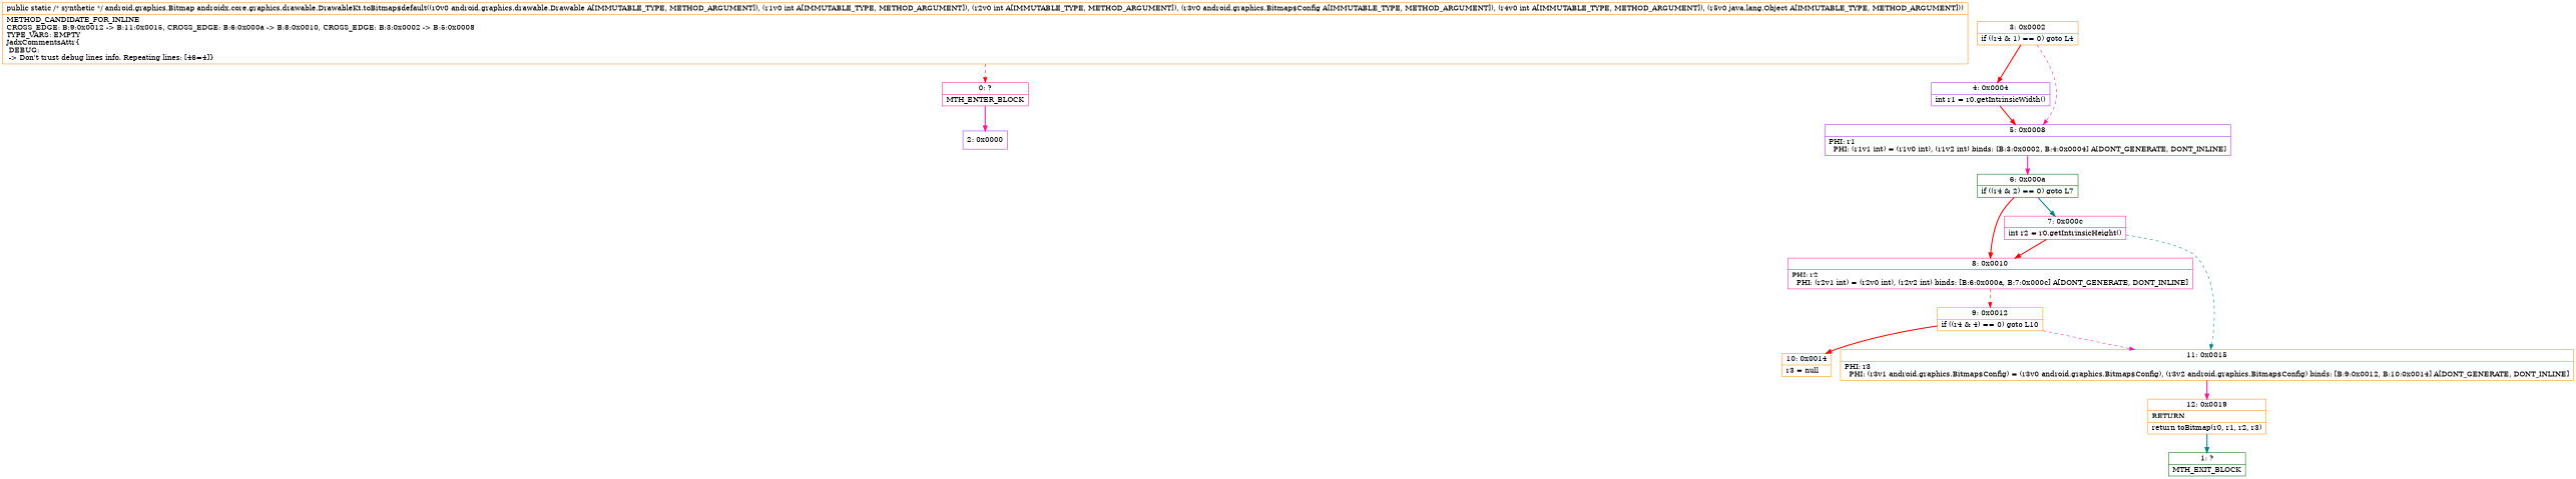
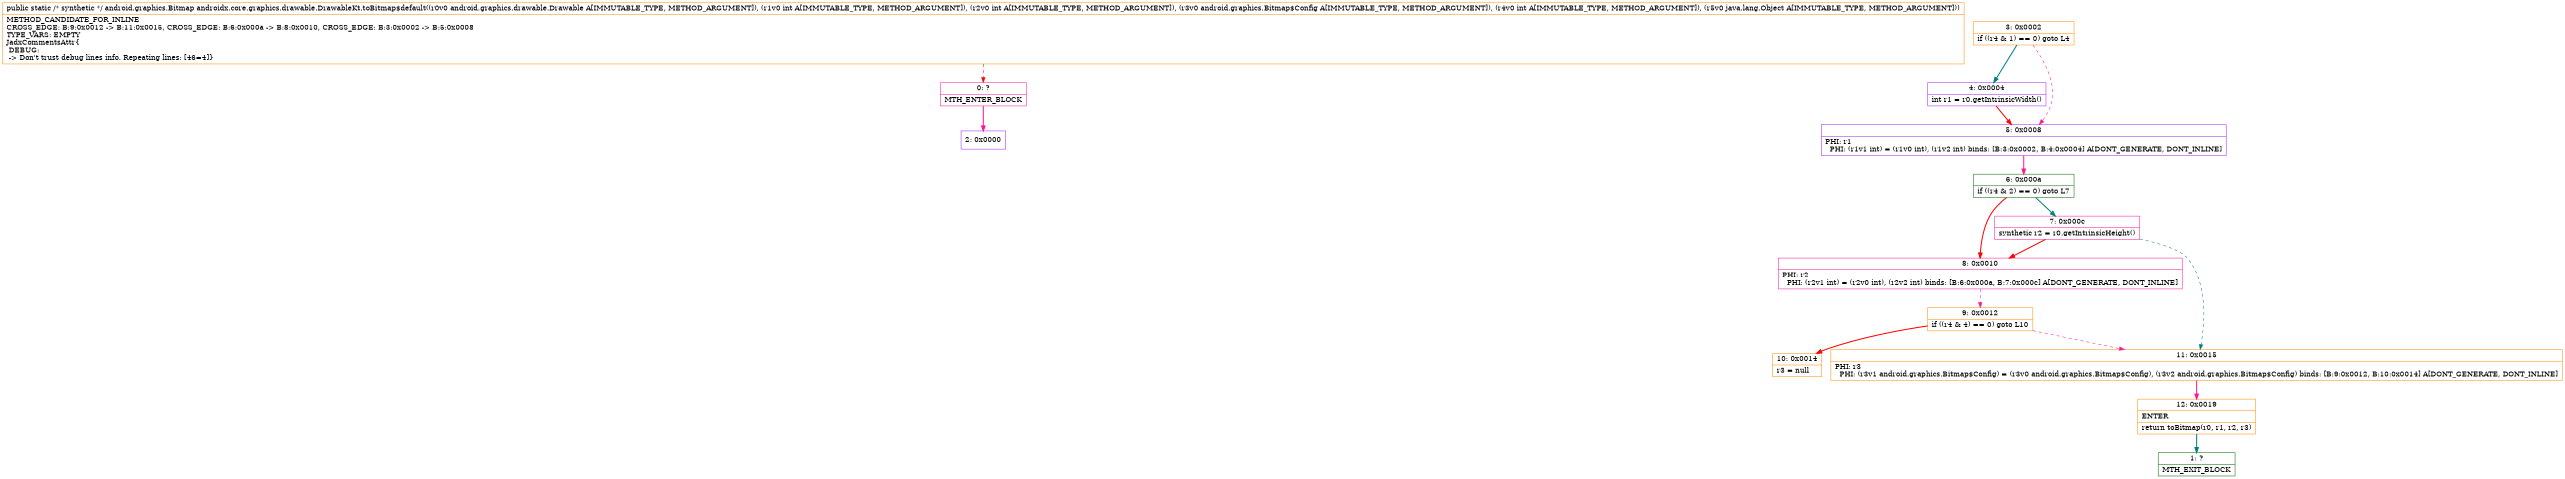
  digraph {
    node [color=darkorange shape=record]
    edge [color=red style=bold]
    n1 [color=deeppink label="{0\:\ ?|MTH_ENTER_BLOCK\l}"]
    n2 [color=purple label="{2\:\ 0x0000}"]
    n3 [label="{3\:\ 0x0002|if ((r4 & 1) == 0) goto L4\l}"]
    n4 [color=purple label="{4\:\ 0x0004|int r1 = r0.getIntrinsicWidth()\l}"]
    n5 [color=purple label="{5\:\ 0x0008|PHI: r1 \l  PHI: (r1v1 int) = (r1v0 int), (r1v2 int) binds: [B:3:0x0002, B:4:0x0004] A[DONT_GENERATE, DONT_INLINE]\l}"]
    n6 [color=darkgreen label="{6\:\ 0x000a|if ((r4 & 2) == 0) goto L7\l}"]
-   n7 [color=deeppink label="{7\:\ 0x000c|int r2 = r0.getIntrinsicHeight()\l}"]
+   n7 [color=deeppink label="{7\:\ 0x000c|synthetic r2 = r0.getIntrinsicHeight()\l}"]
    n8 [color=deeppink label="{8\:\ 0x0010|PHI: r2 \l  PHI: (r2v1 int) = (r2v0 int), (r2v2 int) binds: [B:6:0x000a, B:7:0x000c] A[DONT_GENERATE, DONT_INLINE]\l}"]
    n9 [label="{11\:\ 0x0015|PHI: r3 \l  PHI: (r3v1 android.graphics.Bitmap$Config) = (r3v0 android.graphics.Bitmap$Config), (r3v2 android.graphics.Bitmap$Config) binds: [B:9:0x0012, B:10:0x0014] A[DONT_GENERATE, DONT_INLINE]\l}"]
    n10 [label="{9\:\ 0x0012|if ((r4 & 4) == 0) goto L10\l}"]
    n11 [label="{10\:\ 0x0014|r3 = null\l}"]
-   n12 [label="{12\:\ 0x0019|RETURN\l|return toBitmap(r0, r1, r2, r3)\l}"]
+   n12 [label="{12\:\ 0x0019|ENTER\l|return toBitmap(r0, r1, r2, r3)\l}"]
    n13 [color=darkgreen label="{1\:\ ?|MTH_EXIT_BLOCK\l}"]
    n14 [label="{public static \/* synthetic *\/ android.graphics.Bitmap androidx.core.graphics.drawable.DrawableKt.toBitmap$default((r0v0 android.graphics.drawable.Drawable A[IMMUTABLE_TYPE, METHOD_ARGUMENT]), (r1v0 int A[IMMUTABLE_TYPE, METHOD_ARGUMENT]), (r2v0 int A[IMMUTABLE_TYPE, METHOD_ARGUMENT]), (r3v0 android.graphics.Bitmap$Config A[IMMUTABLE_TYPE, METHOD_ARGUMENT]), (r4v0 int A[IMMUTABLE_TYPE, METHOD_ARGUMENT]), (r5v0 java.lang.Object A[IMMUTABLE_TYPE, METHOD_ARGUMENT]))  | METHOD_CANDIDATE_FOR_INLINE\lCROSS_EDGE: B:9:0x0012 \-\> B:11:0x0015, CROSS_EDGE: B:6:0x000a \-\> B:8:0x0010, CROSS_EDGE: B:3:0x0002 \-\> B:5:0x0008\lTYPE_VARS: EMPTY\lJadxCommentsAttr\{\l DEBUG: \l \-\> Don't trust debug lines info. Repeating lines: [46=4]\}\l}"]
    n1 -> n2 [color=deeppink]
-   n3 -> n4
+   n3 -> n4 [color=teal]
    n3 -> n5 [color=deeppink style=dashed]
    n4 -> n5
    n5 -> n6 [color=deeppink]
    n6 -> n7 [color=teal]
    n6 -> n8
    n7 -> n8
    n7 -> n9 [color=teal style=dashed]
-   n8 -> n10 [style=dashed]
+   n8 -> n10 [color=deeppink style=dashed]
    n9 -> n12 [color=deeppink]
    n10 -> n9 [color=deeppink style=dashed]
    n10 -> n11
    n12 -> n13 [color=teal]
    n14 -> n1 [style=dashed]
  }
